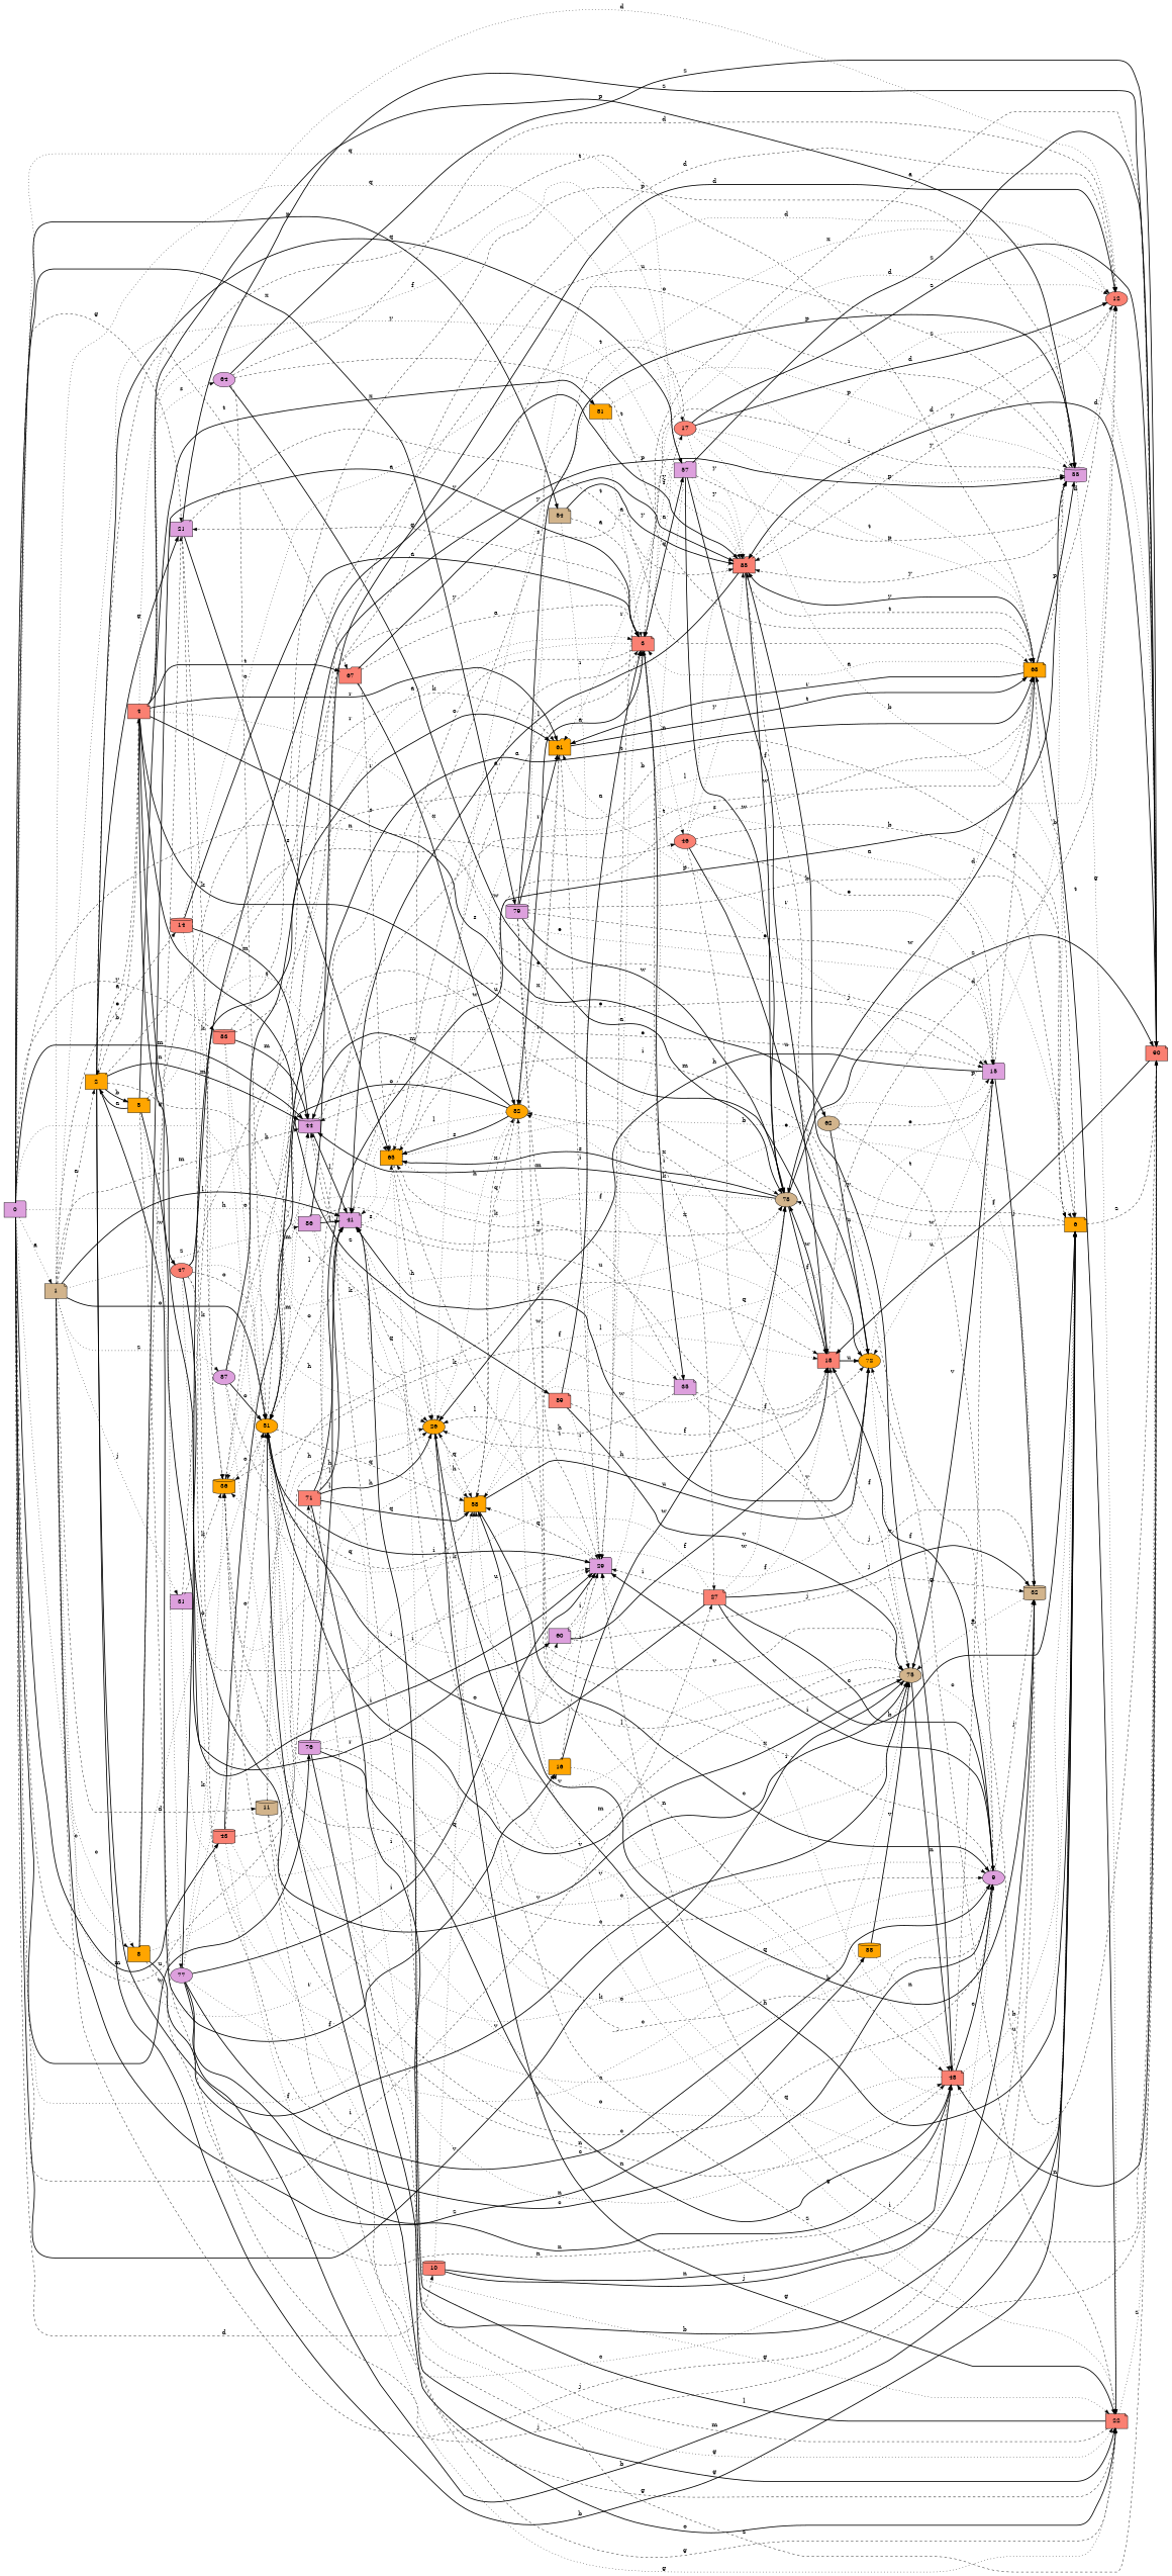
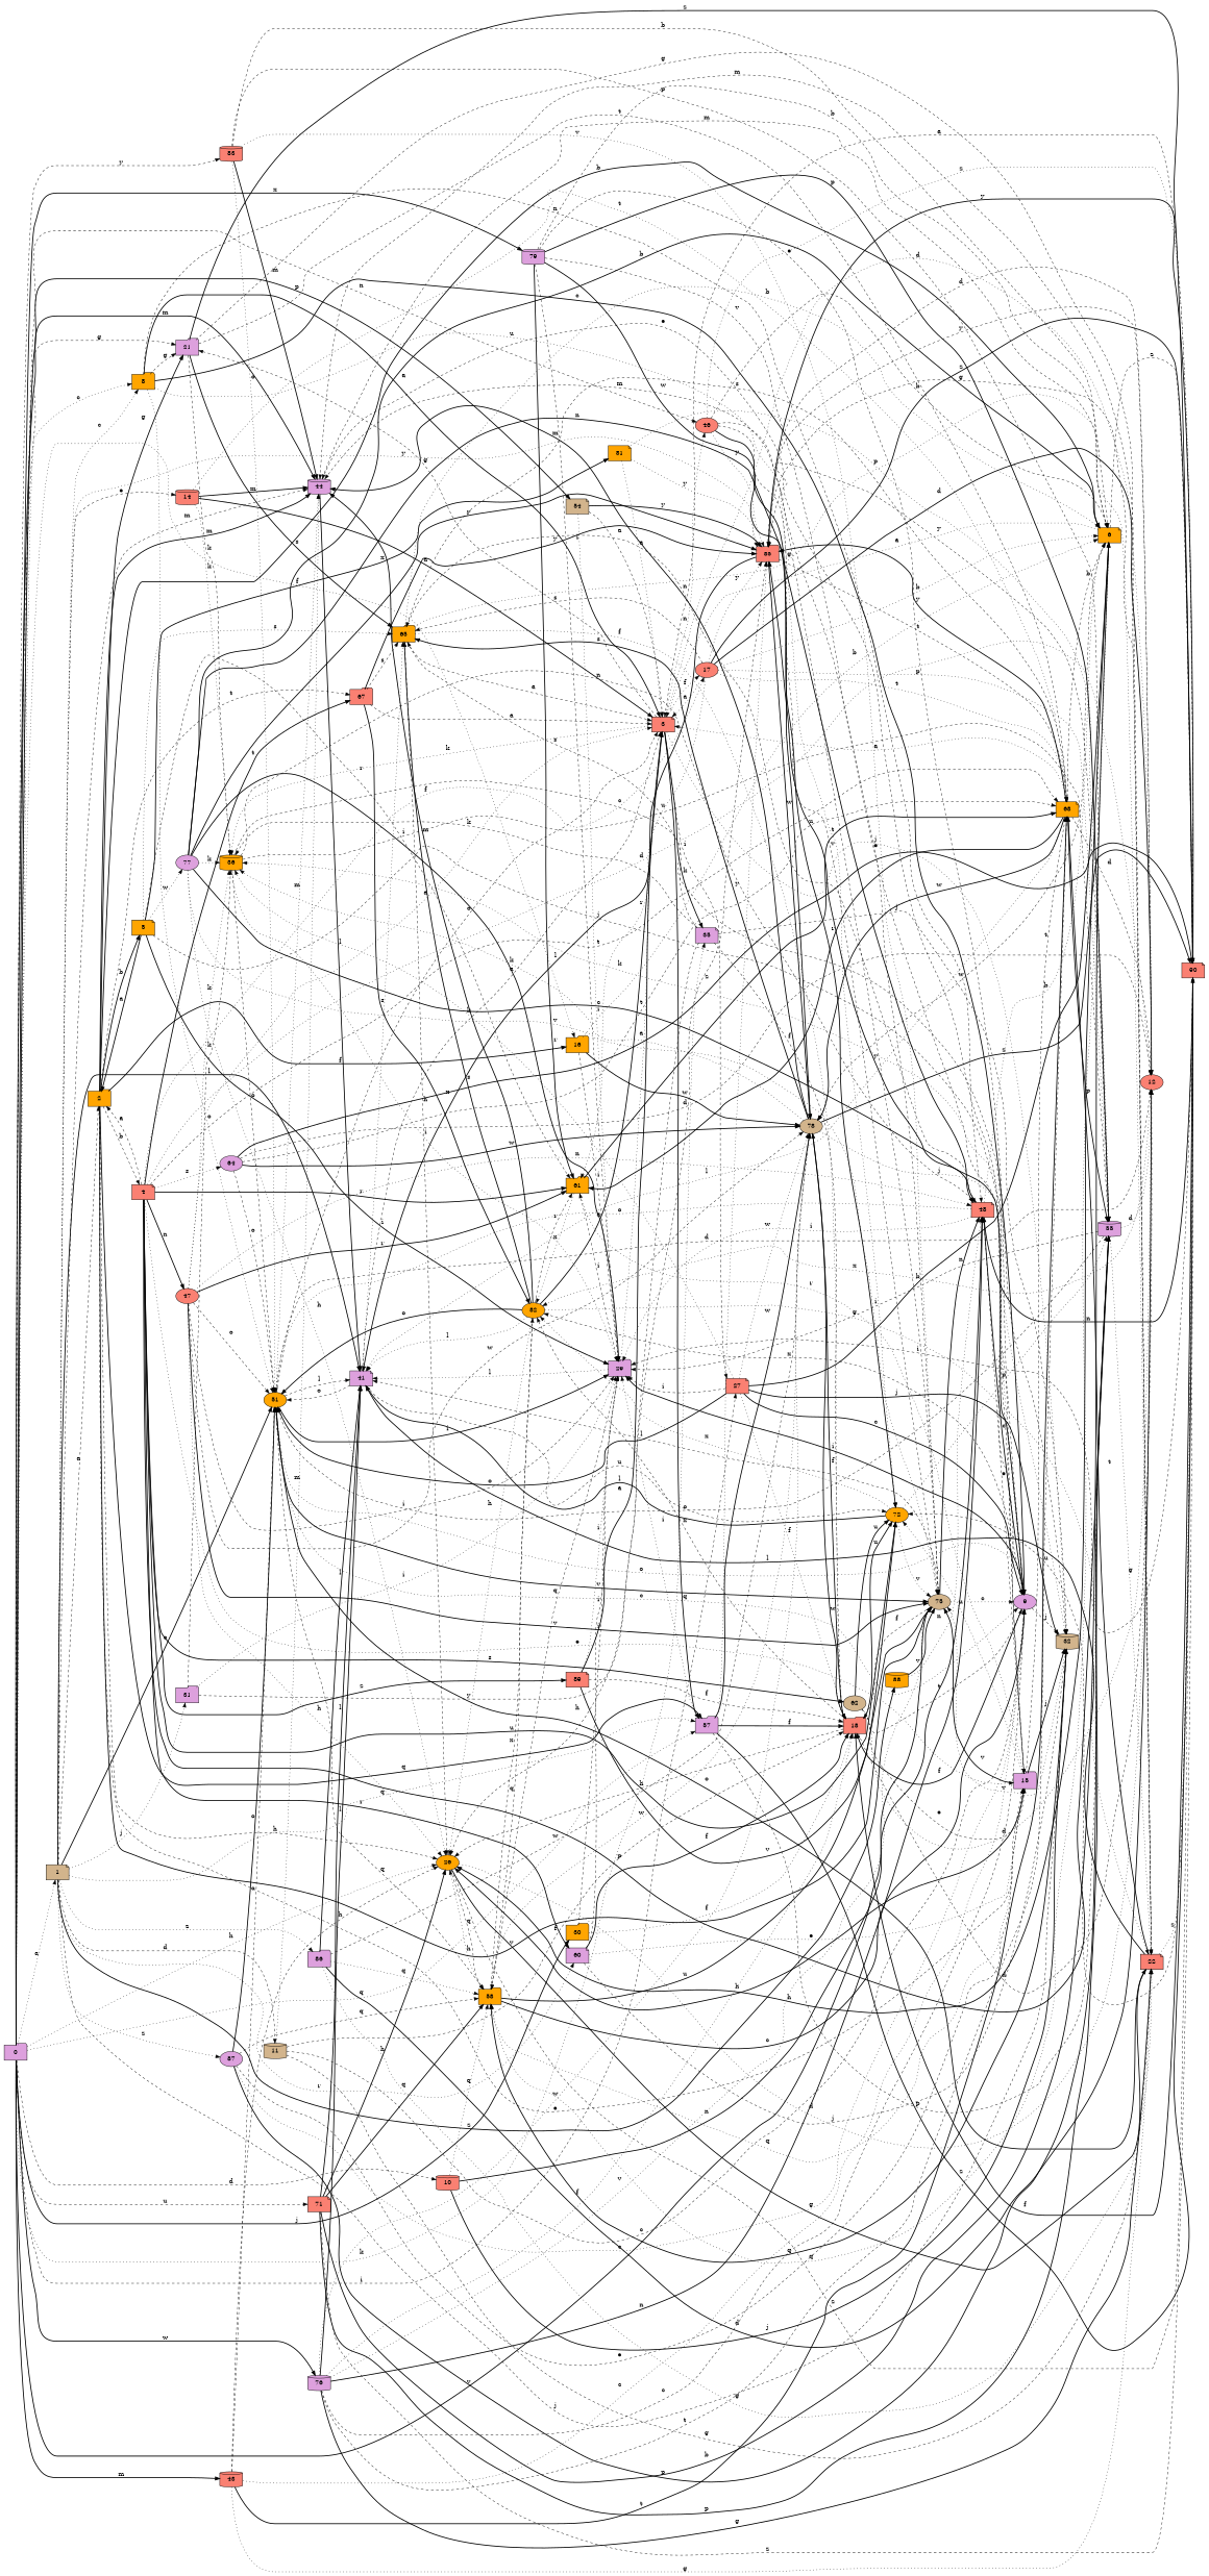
  strict digraph {
    rankdir=LR
    node [fillcolor=salmon shape=folder style=filled]
    edge [style=bold]
    0 [fillcolor=plum]
    1 [fillcolor=tan shape=note]
    8 [fillcolor=orange]
    10 [shape=cylinder]
    16 [fillcolor=orange]
    21 [fillcolor=plum]
    26 [fillcolor=orange shape=ellipse]
    27 [shape=note]
+   30 [fillcolor=orange]
    35 [fillcolor=plum shape=note]
    43 [shape=cylinder]
    44 [fillcolor=plum shape=cylinder]
    46 [shape=ellipse]
    54 [fillcolor=tan shape=note]
    57 [fillcolor=plum]
    71 [shape=note]
    75 [fillcolor=tan shape=ellipse]
    76 [fillcolor=plum shape=cylinder]
    79 [fillcolor=plum shape=cylinder]
    83 [shape=cylinder]
    2 [fillcolor=orange]
    11 [fillcolor=tan shape=cylinder]
    14 [shape=cylinder]
    31 [fillcolor=plum]
    32 [fillcolor=tan shape=cylinder]
    41 [fillcolor=plum shape=note]
    51 [fillcolor=orange shape=ellipse]
    60 [fillcolor=plum shape=note]
    85
    86 [fillcolor=plum]
    87 [fillcolor=plum shape=ellipse]
    88 [fillcolor=orange shape=cylinder]
    3 [shape=note]
    72 [fillcolor=orange shape=ellipse]
    9 [fillcolor=plum shape=ellipse]
    48 [shape=note]
    58 [fillcolor=orange]
    6 [fillcolor=orange shape=note]
    29 [fillcolor=plum]
    78 [fillcolor=tan shape=ellipse]
    36 [fillcolor=orange shape=cylinder]
    68 [fillcolor=orange shape=note]
    65 [fillcolor=orange]
    90 [shape=note]
    22 [shape=note]
    12 [shape=ellipse]
    18
    15 [fillcolor=plum]
    55 [fillcolor=plum shape=cylinder]
    61 [fillcolor=orange]
    4 [shape=note]
    5 [fillcolor=orange shape=note]
    67
    17 [shape=ellipse]
    47 [shape=ellipse]
    62 [fillcolor=tan shape=ellipse]
    64 [fillcolor=plum shape=ellipse]
    89 [shape=note]
    77 [fillcolor=plum shape=ellipse]
    81 [fillcolor=orange shape=note]
    82 [fillcolor=orange shape=ellipse]
    0 -> 1 [label=a style=dotted]
    0 -> 8 [label=c style=dotted]
    0 -> 10 [label=d style=dashed]
    0 -> 16 [label=f style=dotted]
    0 -> 21 [label=g style=dashed]
    0 -> 26 [label=h style=dotted]
    0 -> 27 [label=i style=dashed]
+   0 -> 30 [label=j]
    0 -> 35 [label=k style=dotted]
    0 -> 43 [label=m]
    0 -> 44 [label=m]
    0 -> 46 [label=n style=dashed]
    0 -> 54 [label=p]
    0 -> 57 [label=q style=dotted]
    0 -> 71 [label=u style=dashed]
    0 -> 75 [label=v]
    0 -> 76 [label=w]
    0 -> 79 [label=x]
    0 -> 83 [label=y style=dashed]
    1 -> 8 [label=c style=dotted]
    1 -> 44 [label=m style=dashed]
    1 -> 57 [label=q style=dotted]
    1 -> 2 [label=a style=dashed]
    1 -> 11 [label=d style=dashed]
    1 -> 14 [label=e style=dashed]
    1 -> 31 [label=j style=dotted]
    1 -> 32 [label=j style=dashed]
    1 -> 41 [label=l]
    1 -> 51 [label=o]
    1 -> 60 [label=r style=dotted]
    1 -> 85 [label=y style=dotted]
    1 -> 86 [label=z style=dotted]
    1 -> 87 [label=z style=dotted]
    1 -> 88 [label=z]
    8 -> 21 [label=g style=dashed]
    8 -> 51 [label=o style=dotted]
    8 -> 3 [label=a]
    8 -> 72 [label=u style=dotted]
    8 -> 9 [label=c]
    8 -> 48 [label=n style=dashed]
    10 -> 32 [label=j]
    10 -> 48 [label=n]
    10 -> 58 [label=q style=dotted]
    16 -> 6 [label=b style=dotted]
    16 -> 29 [label=i style=dashed]
    16 -> 78 [label=w]
    21 -> 36 [label=k style=dashed]
    21 -> 68 [label=t style=dashed]
    21 -> 65 [label=s]
    21 -> 90 [label=z]
    21 -> 22 [label=g style=dashed]
    26 -> 58 [label=q style=dashed]
    26 -> 90 [label=z style=dashed]
    26 -> 22 [label=g]
    26 -> 12 [label=d style=dotted]
    27 -> 32 [label=j]
    27 -> 51 [label=o]
    27 -> 9 [label=c]
    27 -> 6 [label=b]
    27 -> 29 [label=i style=dashed]
    27 -> 78 [label=w style=dotted]
    27 -> 36 [label=k style=dotted]
    27 -> 18 [label=f style=dotted]
+   30 -> 29 [label=i style=dashed]
+   30 -> 18 [label=f style=dotted]
    35 -> 26 [label=h style=dashed]
    35 -> 32 [label=j style=dashed]
    35 -> 36 [label=k style=dashed]
    35 -> 65 [label=s style=dashed]
    35 -> 18 [label=f style=dashed]
    43 -> 26 [label=h style=dashed]
    43 -> 51 [label=o style=dashed]
    43 -> 9 [label=c style=dotted]
    43 -> 68 [label=t]
    43 -> 22 [label=g style=dotted]
    44 -> 41 [label=l]
    44 -> 15 [label=e style=dashed]
    46 -> 75 [label=v style=dashed]
    46 -> 85 [label=y style=dotted]
    46 -> 72 [label=u]
    46 -> 6 [label=b style=dashed]
    46 -> 90 [label=z style=dotted]
    46 -> 15 [label=e style=dashed]
    54 -> 85 [label=y]
    54 -> 3 [label=a style=dashed]
    54 -> 29 [label=i style=dotted]
    57 -> 85 [label=y style=dotted]
    57 -> 29 [label=i style=dotted]
    57 -> 78 [label=w]
    57 -> 90 [label=z]
    57 -> 18 [label=f]
    57 -> 55 [label=p style=dashed]
    71 -> 26 [label=h]
    71 -> 41 [label=l]
    71 -> 58 [label=q]
    71 -> 6 [label=b]
    71 -> 90 [label=z style=dashed]
    71 -> 55 [label=p]
    75 -> 44 [label=m style=dashed]
    75 -> 41 [label=l style=dashed]
    75 -> 9 [label=c style=dotted]
    75 -> 48 [label=n]
    75 -> 18 [label=f style=dashed]
    76 -> 75 [label=v style=dotted]
    76 -> 41 [label=l]
    76 -> 9 [label=c style=dashed]
    76 -> 48 [label=n]
    76 -> 78 [label=w style=dotted]
    76 -> 68 [label=t style=dashed]
    76 -> 22 [label=g]
    76 -> 18 [label=f style=dotted]
    79 -> 75 [label=v style=dashed]
    79 -> 6 [label=b style=dashed]
    79 -> 29 [label=i style=dashed]
    79 -> 78 [label=w]
    79 -> 15 [label=e style=dashed]
    79 -> 55 [label=p]
    79 -> 61 [label=r]
    83 -> 44 [label=m]
    83 -> 75 [label=v style=dotted]
    83 -> 51 [label=o style=dotted]
    83 -> 6 [label=b style=dashed]
    83 -> 55 [label=p style=dashed]
    2 -> 16 [label=f]
    2 -> 21 [label=g]
    2 -> 26 [label=h style=dashed]
    2 -> 44 [label=m]
    2 -> 57 [label=q]
    2 -> 75 [label=v]
    2 -> 6 [label=b]
    2 -> 15 [label=e style=dashed]
    2 -> 4 [label=b style=dashed]
    2 -> 5 [label=b]
    2 -> 67 [label=t style=dashed]
    11 -> 44 [label=m style=dotted]
    11 -> 9 [label=c style=dashed]
    11 -> 22 [label=g style=dashed]
    11 -> 18 [label=f style=dashed]
    14 -> 44 [label=m]
    14 -> 3 [label=a]
    14 -> 36 [label=k style=dotted]
    14 -> 68 [label=t style=dotted]
    31 -> 85 [label=y style=dashed]
    31 -> 29 [label=i style=dotted]
    31 -> 36 [label=k style=dashed]
    32 -> 75 [label=v style=dotted]
    32 -> 58 [label=q]
    41 -> 51 [label=o style=dashed]
    41 -> 3 [label=a style=dashed]
    41 -> 72 [label=u style=dashed]
    41 -> 65 [label=s style=dotted]
    51 -> 44 [label=m style=dotted]
    51 -> 75 [label=v]
    51 -> 41 [label=l style=dashed]
    51 -> 9 [label=c style=dotted]
    51 -> 58 [label=q style=dashed]
    51 -> 29 [label=i]
    51 -> 12 [label=d style=dashed]
    60 -> 32 [label=j style=dashed]
    60 -> 29 [label=i style=dashed]
    60 -> 18 [label=f]
    60 -> 15 [label=e style=dotted]
    85 -> 41 [label=l]
    85 -> 78 [label=w]
    85 -> 68 [label=t style=dashed]
    85 -> 22 [label=g style=dashed]
    85 -> 12 [label=d style=dashed]
    86 -> 41 [label=l]
    86 -> 58 [label=q style=dotted]
    86 -> 78 [label=w style=dashed]
    86 -> 22 [label=g style=dotted]
    86 -> 12 [label=d]
    87 -> 51 [label=o]
    87 -> 9 [label=c style=dotted]
    87 -> 58 [label=q style=dashed]
    87 -> 15 [label=e style=dashed]
    87 -> 55 [label=p]
    88 -> 75 [label=v]
    88 -> 48 [label=n style=dotted]
    3 -> 21 [label=g style=dashed]
    3 -> 27 [label=i style=dashed]
    3 -> 35 [label=k]
    3 -> 46 [label=n style=dotted]
    3 -> 57 [label=q]
    3 -> 32 [label=j style=dotted]
-   3 -> 51 [label=o style=dashed]
+   51 -> 3 [label=o style=dashed]
    3 -> 36 [label=k style=dotted]
    3 -> 12 [label=d style=dotted]
    3 -> 17 [label=f style=dotted]
    72 -> 75 [label=v style=dotted]
    72 -> 41 [label=l]
    72 -> 55 [label=p style=dotted]
    72 -> 82 [label=x style=dotted]
    9 -> 32 [label=j style=dashed]
    9 -> 51 [label=o style=dotted]
    9 -> 29 [label=i]
    9 -> 36 [label=k style=dotted]
    9 -> 18 [label=f]
    9 -> 82 [label=x style=dashed]
    48 -> 51 [label=o style=dotted]
    48 -> 85 [label=y]
    48 -> 9 [label=c]
    48 -> 6 [label=b style=dotted]
    48 -> 29 [label=i style=dotted]
    48 -> 15 [label=e style=dashed]
    58 -> 26 [label=h style=dotted]
    58 -> 72 [label=u]
    58 -> 9 [label=c]
    58 -> 78 [label=w style=dotted]
    58 -> 82 [label=x style=dashed]
    6 -> 26 [label=h]
    6 -> 44 [label=m style=dashed]
    6 -> 3 [label=a style=dotted]
    6 -> 58 [label=q style=dotted]
    6 -> 78 [label=w style=dashed]
    6 -> 90 [label=z style=dashed]
    29 -> 41 [label=l style=dotted]
    29 -> 3 [label=a style=dotted]
    29 -> 58 [label=q style=dashed]
    78 -> 44 [label=m]
    78 -> 32 [label=j style=dotted]
    78 -> 36 [label=k style=dotted]
    78 -> 65 [label=s]
    78 -> 90 [label=z]
    78 -> 18 [label=f]
    36 -> 51 [label=o style=dashed]
    36 -> 9 [label=c style=dashed]
    36 -> 48 [label=n style=dashed]
    36 -> 29 [label=i style=dotted]
    36 -> 55 [label=u style=dashed]
    68 -> 41 [label=l style=dotted]
    68 -> 85 [label=y]
    68 -> 3 [label=a style=dotted]
    68 -> 6 [label=b style=dashed]
    68 -> 78 [label=w]
    68 -> 65 [label=s style=dashed]
    68 -> 12 [label=d style=dashed]
    68 -> 55 [label=p]
    68 -> 61 [label=r]
    65 -> 26 [label=h style=dashed]
    65 -> 3 [label=a style=dashed]
    65 -> 48 [label=n style=dashed]
    65 -> 6 [label=b style=dotted]
    65 -> 22 [label=g style=dotted]
    65 -> 18 [label=f style=dotted]
    90 -> 85 [label=y]
    90 -> 3 [label=a style=dashed]
    90 -> 72 [label=u style=dashed]
    90 -> 48 [label=n]
    90 -> 29 [label=i style=dashed]
    90 -> 18 [label=f]
    22 -> 44 [label=m style=dashed]
    22 -> 41 [label=l]
    22 -> 51 [label=o]
    22 -> 68 [label=t]
    22 -> 90 [label=z style=dotted]
    12 -> 85 [label=y style=dashed]
    12 -> 82 [label=x style=dotted]
    18 -> 26 [label=h style=dashed]
    18 -> 72 [label=u]
    18 -> 78 [label=w]
    18 -> 12 [label=d style=dashed]
    18 -> 82 [label=x style=dashed]
    15 -> 26 [label=h]
    15 -> 75 [label=v]
    15 -> 32 [label=j]
    15 -> 72 [label=u style=dotted]
    15 -> 58 [label=q style=dotted]
    15 -> 68 [label=t style=dashed]
    15 -> 61 [label=r style=dotted]
    55 -> 51 [label=o style=dashed]
    55 -> 85 [label=y style=dashed]
    55 -> 29 [label=i style=dashed]
    55 -> 22 [label=g style=dotted]
    55 -> 12 [label=d style=dotted]
    61 -> 29 [label=i style=dashed]
    61 -> 68 [label=t]
    61 -> 82 [label=x style=dotted]
    4 -> 2 [label=a style=dashed]
    4 -> 60 [label=r]
    4 -> 72 [label=u]
    4 -> 68 [label=t style=dashed]
    4 -> 12 [label=d style=dotted]
    4 -> 15 [label=e style=dotted]
    4 -> 55 [label=p]
    4 -> 61 [label=r]
    4 -> 67 [label=t]
    4 -> 17 [label=f style=dotted]
    4 -> 47 [label=n]
    4 -> 62 [label=s]
    4 -> 64 [label=s style=dotted]
    4 -> 89 [label=z]
    5 -> 2 [label=a]
    5 -> 32 [label=j style=dashed]
    5 -> 29 [label=i]
    5 -> 65 [label=s style=dotted]
    5 -> 61 [label=r style=dashed]
    5 -> 77 [label=w style=dotted]
    5 -> 81 [label=x]
    67 -> 85 [label=y]
    67 -> 3 [label=a style=dashed]
    67 -> 65 [label=s style=dashed]
    67 -> 82 [label=x]
    17 -> 85 [label=y style=dotted]
    17 -> 3 [label=a style=dotted]
    17 -> 6 [label=b style=dotted]
    17 -> 68 [label=t style=dotted]
    17 -> 65 [label=s style=dashed]
    17 -> 90 [label=z]
    17 -> 12 [label=d]
    17 -> 55 [label=p style=dotted]
    17 -> 61 [label=r style=dotted]
    47 -> 26 [label=h style=dotted]
    47 -> 75 [label=v]
    47 -> 51 [label=o style=dashed]
    47 -> 3 [label=a style=dotted]
    47 -> 48 [label=n style=dotted]
    47 -> 29 [label=i style=dashed]
    47 -> 78 [label=w style=dashed]
    47 -> 36 [label=k style=dotted]
    47 -> 61 [label=r]
    62 -> 72 [label=u]
    62 -> 9 [label=t style=dashed]
    62 -> 12 [label=d style=dotted]
    62 -> 15 [label=e style=dashed]
    64 -> 51 [label=o style=dashed]
    64 -> 78 [label=w]
    64 -> 68 [label=t style=dashed]
    64 -> 90 [label=z]
    64 -> 12 [label=d style=dashed]
    89 -> 75 [label=v]
    89 -> 3 [label=a]
    89 -> 29 [label=i style=dotted]
    89 -> 18 [label=f style=dashed]
    77 -> 26 [label=h style=dotted]
    77 -> 75 [label=v style=dotted]
    77 -> 85 [label=y]
    77 -> 9 [label=c]
    77 -> 48 [label=n]
    77 -> 6 [label=b]
    77 -> 29 [label=i]
    77 -> 36 [label=k style=dotted]
    81 -> 85 [label=y style=dotted]
    81 -> 3 [label=a style=dotted]
    81 -> 55 [label=p style=dotted]
    82 -> 26 [label=h style=dotted]
    82 -> 44 [label=m]
    82 -> 41 [label=l style=dotted]
    82 -> 51 [label=o]
    82 -> 3 [label=a]
    82 -> 58 [label=q style=dashed]
    82 -> 65 [label=s]
    82 -> 22 [label=g style=dotted]
    82 -> 61 [label=r style=dashed]
  }
